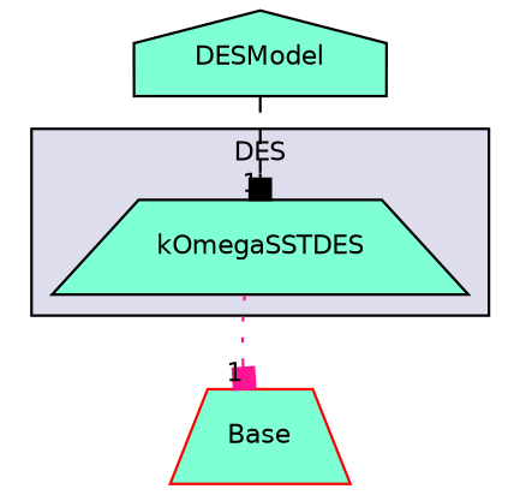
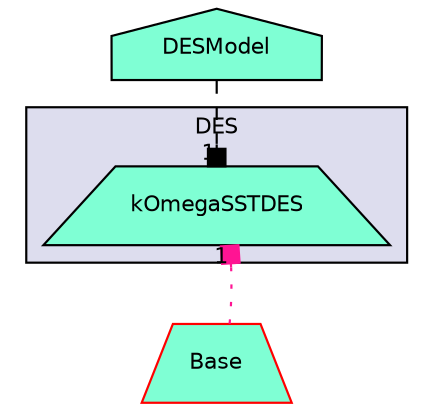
  digraph {
    compound=true
    fontname="DejaVu Sans"
    node [fillcolor=aquamarine fontname="DejaVu Sans" fontsize=10 shape=trapezium style=filled]
    edge [arrowhead=box fontname="DejaVu Sans" headlabel=1 labeldistance=1.5 labelfontname=Helvetica labelfontsize=10]
    n1 [label=kOmegaSSTDES pencolor=black]
    n2 [color=red label=Base]
    n3 [label=DESModel shape=house]
    subgraph cluster_1 {
      bgcolor="#ddddee"
      fontsize=10
      label=DES
      pencolor=black
      n1
    }
-   n1 -> n2 [color=deeppink style=dotted]
+   n2 -> n1 [color=deeppink style=dotted]
    n3 -> n1 [color=black style=dashed]
  }
